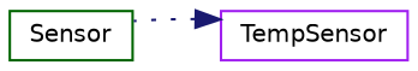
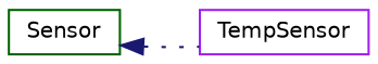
  digraph {
    rankdir=LR
    node [fillcolor=white fontname=Helvetica fontsize=10 shape=record style=filled]
    n1 [color=darkgreen height=0.2 label=Sensor width=0.4]
    n2 [color=purple height=0.2 label=TempSensor width=0.4]
-   n2 -> n1 [color=midnightblue dir=back fontname=Helvetica fontsize=10 labelfontname=Helvetica labelfontsize=10 style=dotted]
+   n1 -> n2 [color=midnightblue dir=back fontname=Helvetica fontsize=10 labelfontname=Helvetica labelfontsize=10 style=dotted]
  }
